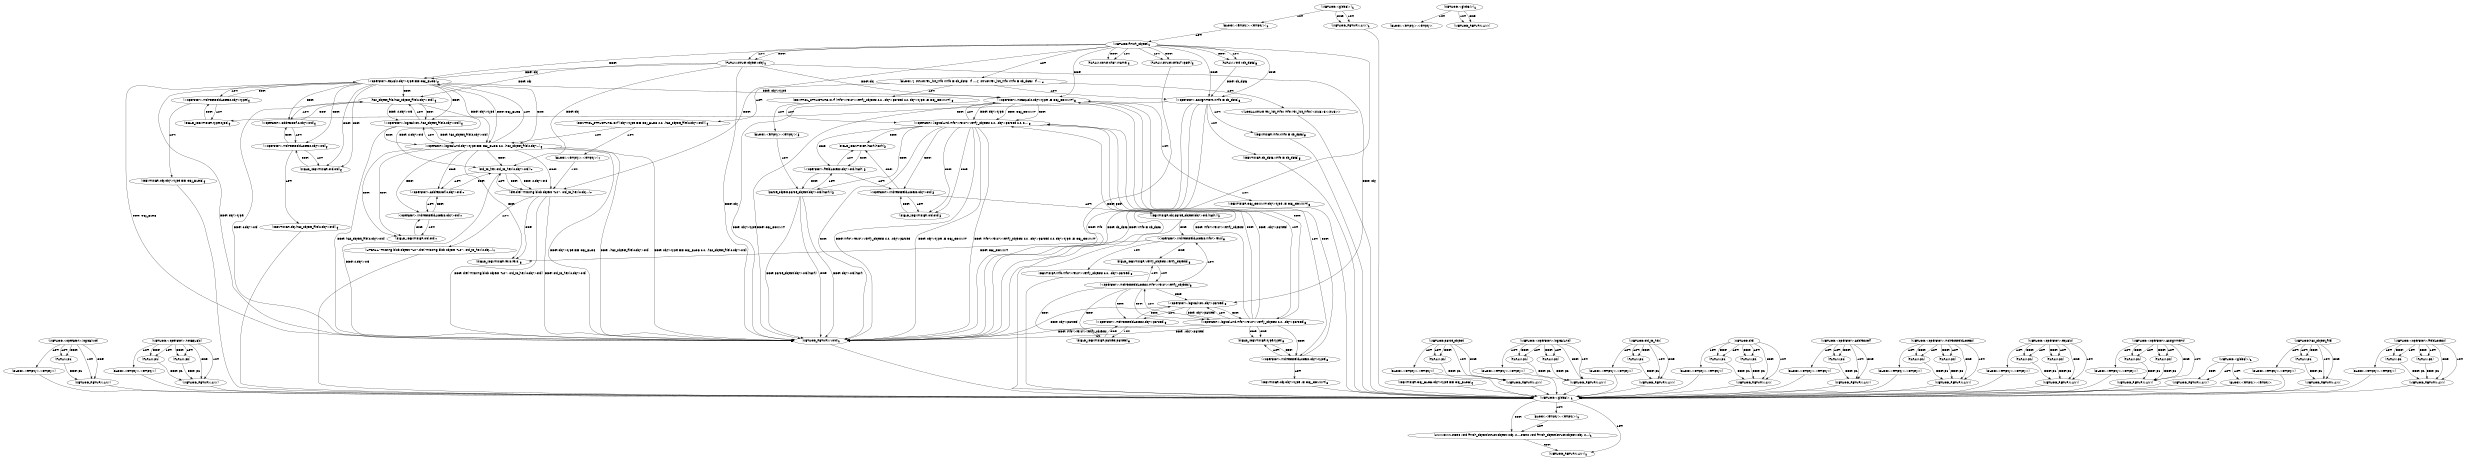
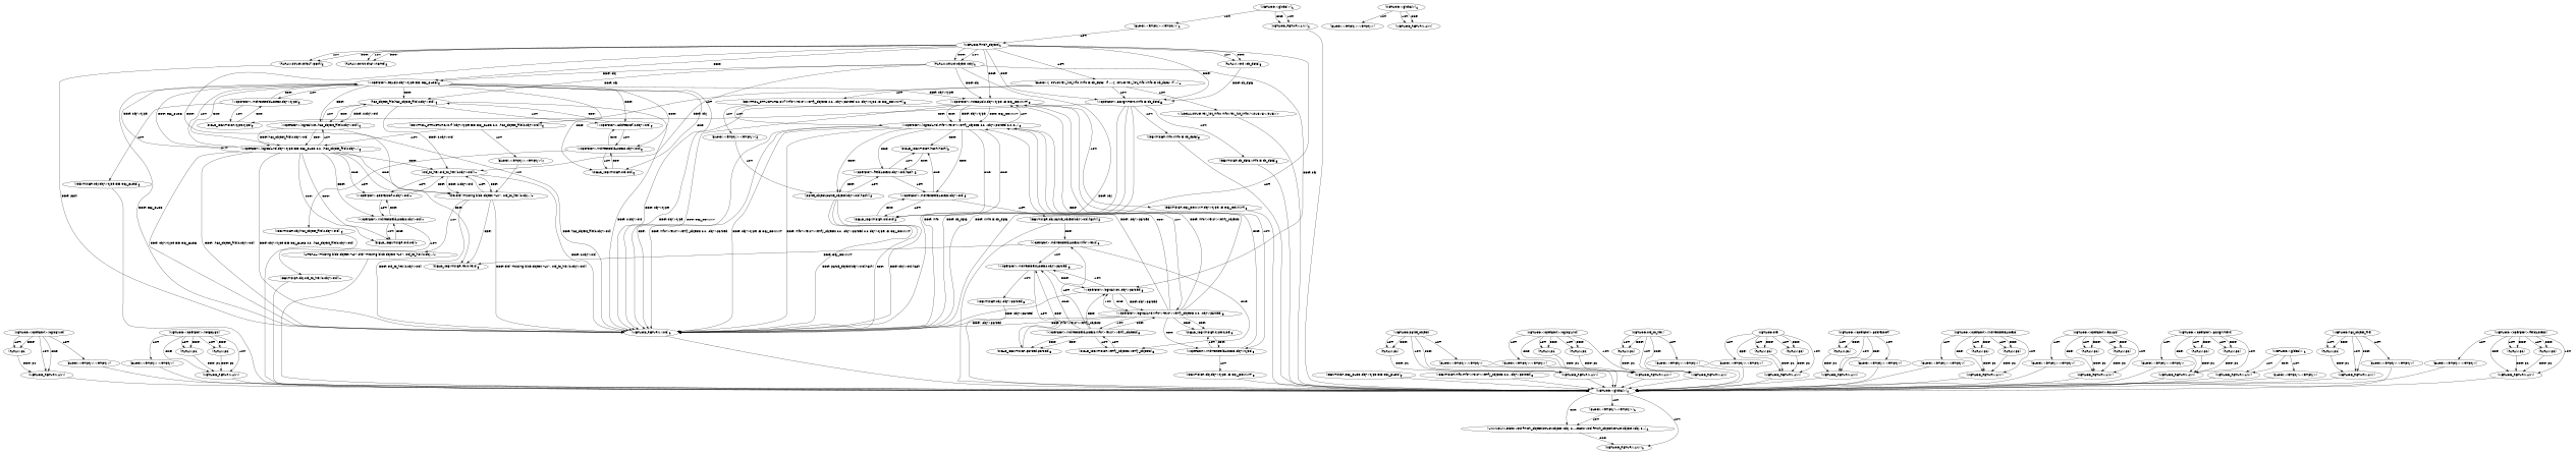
  digraph {
    fontname="DejaVu Sans"
    node [fontname="DejaVu Sans"]
    edge [fontname="DejaVu Sans"]
    n1 [label=<(METHOD,&lt;operator&gt;.logicalNot)>]
    n2 [label=<(PARAM,p1)>]
    n3 [label=<(BLOCK,&lt;empty&gt;,&lt;empty&gt;)>]
    n4 [label=<(METHOD_RETURN,ANY)>]
    n5 [label=<(METHOD,&lt;global&gt;)<SUB>1</SUB>>]
    n6 [label=<(BLOCK,&lt;empty&gt;,&lt;empty&gt;)<SUB>1</SUB>>]
    n7 [label=<(UNKNOWN,static void finish_object(struct object *obj, s...,static void finish_object(struct object *obj, s...)<SUB>1</SUB>>]
    n8 [label=<(METHOD_RETURN,ANY)<SUB>1</SUB>>]
    n9 [label=<(METHOD,&lt;operator&gt;.notEquals)>]
    n10 [label=<(PARAM,p1)>]
    n11 [label=<(PARAM,p2)>]
    n12 [label=<(BLOCK,&lt;empty&gt;,&lt;empty&gt;)>]
    n13 [label=<(METHOD_RETURN,ANY)>]
    n14 [label=<(METHOD,&lt;global&gt;)<SUB>1</SUB>>]
    n15 [label=<(BLOCK,&lt;empty&gt;,&lt;empty&gt;)<SUB>1</SUB>>]
    n16 [label=<(METHOD_RETURN,ANY)<SUB>1</SUB>>]
    n17 [label=<(METHOD,finish_object)<SUB>1</SUB>>]
    n18 [label=<(PARAM,struct object *obj)<SUB>1</SUB>>]
    n19 [label=<(PARAM,struct strbuf *path)<SUB>2</SUB>>]
    n20 [label=<(PARAM,const char *name)<SUB>2</SUB>>]
    n21 [label=<(PARAM,void *cb_data)<SUB>3</SUB>>]
    n22 [label=<(BLOCK,{  	struct rev_list_info *info = cb_data;  	if ...,{  	struct rev_list_info *info = cb_data;  	if ...)<SUB>4</SUB>>]
    n23 [label=<(&lt;operator&gt;.assignment,*info = cb_data)<SUB>5</SUB>>]
    n24 [label=<(&lt;operator&gt;.equals,obj-&gt;type == OBJ_BLOB)<SUB>6</SUB>>]
    n25 [label=<(die,die(&quot;missing blob object '%s'&quot;, oid_to_hex(&amp;obj...)<SUB>7</SUB>>]
    n26 [label=<(&lt;operator&gt;.notEquals,obj-&gt;type != OBJ_COMMIT)<SUB>8</SUB>>]
    n27 [label=<(METHOD_RETURN,void)<SUB>1</SUB>>]
    n28 [label=<(has_object_file,has_object_file(&amp;obj-&gt;oid))<SUB>6</SUB>>]
    n29 [label=<(oid_to_hex,oid_to_hex(&amp;obj-&gt;oid))<SUB>7</SUB>>]
    n30 [label=<(&lt;operator&gt;.logicalNot,!obj-&gt;parsed)<SUB>8</SUB>>]
    n31 [label="<(LOCAL,struct rev_list_info* info: rev_list_info*)<SUB>5</SUB>>"]
    n32 [label=<(CONTROL_STRUCTURE,IF,if (obj-&gt;type == OBJ_BLOB &amp;&amp; !has_object_file(&amp;obj-&gt;oid)))<SUB>6</SUB>>]
    n33 [label=<(CONTROL_STRUCTURE,IF,if (info-&gt;revs-&gt;verify_objects &amp;&amp; !obj-&gt;parsed &amp;&amp; obj-&gt;type != OBJ_COMMIT))<SUB>8</SUB>>]
    n34 [label=<(IDENTIFIER,info,*info = cb_data)<SUB>5</SUB>>]
    n35 [label=<(IDENTIFIER,cb_data,*info = cb_data)<SUB>5</SUB>>]
    n36 [label=<(FIELD_IDENTIFIER,type,type)<SUB>6</SUB>>]
    n37 [label=<(&lt;operator&gt;.logicalAnd,obj-&gt;type == OBJ_BLOB &amp;&amp; !has_object_file(&amp;obj-...)<SUB>6</SUB>>]
    n38 [label=<(&lt;operator&gt;.logicalNot,!has_object_file(&amp;obj-&gt;oid))<SUB>6</SUB>>]
    n39 [label=<(&lt;operator&gt;.indirectFieldAccess,obj-&gt;type)<SUB>6</SUB>>]
    n40 [label=<(&lt;operator&gt;.addressOf,&amp;obj-&gt;oid)<SUB>6</SUB>>]
    n41 [label=<(&lt;operator&gt;.indirectFieldAccess,obj-&gt;oid)<SUB>6</SUB>>]
    n42 [label=<(FIELD_IDENTIFIER,oid,oid)<SUB>6</SUB>>]
    n43 [label=<(FIELD_IDENTIFIER,revs,revs)<SUB>8</SUB>>]
    n44 [label=<(LITERAL,&quot;missing blob object '%s'&quot;,die(&quot;missing blob object '%s'&quot;, oid_to_hex(&amp;obj...)<SUB>7</SUB>>]
    n45 [label=<(&lt;operator&gt;.logicalAnd,info-&gt;revs-&gt;verify_objects &amp;&amp; !obj-&gt;parsed &amp;&amp; o...)<SUB>8</SUB>>]
    n46 [label=<(&lt;operator&gt;.indirectFieldAccess,obj-&gt;type)<SUB>8</SUB>>]
    n47 [label=<(IDENTIFIER,OBJ_COMMIT,obj-&gt;type != OBJ_COMMIT)<SUB>8</SUB>>]
    n48 [label=<(&lt;operator&gt;.addressOf,&amp;obj-&gt;oid)<SUB>7</SUB>>]
    n49 [label=<(&lt;operator&gt;.logicalAnd,info-&gt;revs-&gt;verify_objects &amp;&amp; !obj-&gt;parsed)<SUB>8</SUB>>]
    n50 [label=<(&lt;operator&gt;.indirectFieldAccess,obj-&gt;parsed)<SUB>8</SUB>>]
    n51 [label=<(BLOCK,&lt;empty&gt;,&lt;empty&gt;)<SUB>7</SUB>>]
    n52 [label=<(BLOCK,&lt;empty&gt;,&lt;empty&gt;)<SUB>9</SUB>>]
    n53 [label=<(&lt;operator&gt;.indirectFieldAccess,obj-&gt;oid)<SUB>7</SUB>>]
    n54 [label=<(FIELD_IDENTIFIER,oid,oid)<SUB>7</SUB>>]
+   n55 [label=<(IDENTIFIER,obj,oid_to_hex(&amp;obj-&gt;oid))<SUB>7</SUB>>]
    n56 [label=<(IDENTIFIER,obj,obj-&gt;type == OBJ_BLOB)<SUB>6</SUB>>]
    n57 [label=<(IDENTIFIER,OBJ_BLOB,obj-&gt;type == OBJ_BLOB)<SUB>6</SUB>>]
    n58 [label=<(IDENTIFIER,obj,has_object_file(&amp;obj-&gt;oid))<SUB>6</SUB>>]
    n59 [label=<(parse_object,parse_object(obj-&gt;oid.hash))<SUB>9</SUB>>]
    n60 [label=<(&lt;operator&gt;.fieldAccess,obj-&gt;oid.hash)<SUB>9</SUB>>]
    n61 [label=<(&lt;operator&gt;.indirectFieldAccess,obj-&gt;oid)<SUB>9</SUB>>]
    n62 [label=<(FIELD_IDENTIFIER,oid,oid)<SUB>9</SUB>>]
    n63 [label=<(FIELD_IDENTIFIER,hash,hash)<SUB>9</SUB>>]
    n64 [label=<(&lt;operator&gt;.indirectFieldAccess,info-&gt;revs-&gt;verify_objects)<SUB>8</SUB>>]
    n65 [label=<(FIELD_IDENTIFIER,type,type)<SUB>8</SUB>>]
    n66 [label=<(IDENTIFIER,obj,parse_object(obj-&gt;oid.hash))<SUB>9</SUB>>]
    n67 [label=<(&lt;operator&gt;.indirectFieldAccess,info-&gt;revs)<SUB>8</SUB>>]
    n68 [label=<(FIELD_IDENTIFIER,verify_objects,verify_objects)<SUB>8</SUB>>]
    n69 [label=<(FIELD_IDENTIFIER,parsed,parsed)<SUB>8</SUB>>]
    n70 [label=<(IDENTIFIER,obj,obj-&gt;type != OBJ_COMMIT)<SUB>8</SUB>>]
    n71 [label=<(IDENTIFIER,info,info-&gt;revs-&gt;verify_objects &amp;&amp; !obj-&gt;parsed)<SUB>8</SUB>>]
+   n72 [label=<(IDENTIFIER,obj,!obj-&gt;parsed)<SUB>8</SUB>>]
    n73 [label=<(METHOD,parse_object)>]
    n74 [label=<(PARAM,p1)>]
    n75 [label=<(BLOCK,&lt;empty&gt;,&lt;empty&gt;)>]
    n76 [label=<(METHOD_RETURN,ANY)>]
    n77 [label=<(METHOD,&lt;operator&gt;.logicalAnd)>]
    n78 [label=<(PARAM,p1)>]
    n79 [label=<(PARAM,p2)>]
    n80 [label=<(BLOCK,&lt;empty&gt;,&lt;empty&gt;)>]
    n81 [label=<(METHOD_RETURN,ANY)>]
    n82 [label=<(METHOD,oid_to_hex)>]
    n83 [label=<(PARAM,p1)>]
    n84 [label=<(BLOCK,&lt;empty&gt;,&lt;empty&gt;)>]
    n85 [label=<(METHOD_RETURN,ANY)>]
    n86 [label=<(METHOD,die)>]
    n87 [label=<(PARAM,p1)>]
    n88 [label=<(PARAM,p2)>]
    n89 [label=<(BLOCK,&lt;empty&gt;,&lt;empty&gt;)>]
    n90 [label=<(METHOD_RETURN,ANY)>]
    n91 [label=<(METHOD,&lt;operator&gt;.addressOf)>]
    n92 [label=<(PARAM,p1)>]
    n93 [label=<(BLOCK,&lt;empty&gt;,&lt;empty&gt;)>]
    n94 [label=<(METHOD_RETURN,ANY)>]
    n95 [label=<(METHOD,&lt;operator&gt;.indirectFieldAccess)>]
    n96 [label=<(PARAM,p1)>]
    n97 [label=<(PARAM,p2)>]
    n98 [label=<(BLOCK,&lt;empty&gt;,&lt;empty&gt;)>]
    n99 [label=<(METHOD_RETURN,ANY)>]
    n100 [label=<(METHOD,&lt;operator&gt;.equals)>]
    n101 [label=<(PARAM,p1)>]
    n102 [label=<(PARAM,p2)>]
    n103 [label=<(BLOCK,&lt;empty&gt;,&lt;empty&gt;)>]
    n104 [label=<(METHOD_RETURN,ANY)>]
    n105 [label=<(METHOD,&lt;operator&gt;.assignment)>]
    n106 [label=<(PARAM,p1)>]
    n107 [label=<(PARAM,p2)>]
    n108 [label=<(BLOCK,&lt;empty&gt;,&lt;empty&gt;)>]
    n109 [label=<(METHOD_RETURN,ANY)>]
    n110 [label=<(METHOD,&lt;global&gt;)<SUB>1</SUB>>]
    n111 [label=<(BLOCK,&lt;empty&gt;,&lt;empty&gt;)>]
    n112 [label=<(METHOD_RETURN,ANY)>]
    n113 [label=<(METHOD,has_object_file)>]
    n114 [label=<(PARAM,p1)>]
    n115 [label=<(BLOCK,&lt;empty&gt;,&lt;empty&gt;)>]
    n116 [label=<(METHOD_RETURN,ANY)>]
    n117 [label=<(METHOD,&lt;operator&gt;.fieldAccess)>]
    n118 [label=<(PARAM,p1)>]
    n119 [label=<(PARAM,p2)>]
    n120 [label=<(BLOCK,&lt;empty&gt;,&lt;empty&gt;)>]
    n121 [label=<(METHOD_RETURN,ANY)>]
    n122 [label=<(METHOD,&lt;global&gt;)<SUB>1</SUB>>]
    n123 [label=<(BLOCK,&lt;empty&gt;,&lt;empty&gt;)>]
    n124 [label=<(METHOD_RETURN,ANY)>]
    n1 -> n2 [label="AST: "]
    n1 -> n2 [label="DDG: "]
    n1 -> n3 [label="AST: "]
    n1 -> n4 [label="AST: "]
    n1 -> n4 [label="CFG: "]
    n2 -> n4 [label="DDG: p1"]
    n3 -> n5
    n4 -> n5
    n5 -> n6 [label="AST: "]
    n5 -> n7 [label="CFG: "]
    n5 -> n8 [label="AST: "]
    n6 -> n7 [label="AST: "]
    n7 -> n8 [label="CFG: "]
    n9 -> n10 [label="AST: "]
    n9 -> n10 [label="DDG: "]
    n9 -> n11 [label="AST: "]
    n9 -> n11 [label="DDG: "]
    n9 -> n12 [label="AST: "]
    n9 -> n13 [label="AST: "]
    n9 -> n13 [label="CFG: "]
    n10 -> n13 [label="DDG: p1"]
    n11 -> n13 [label="DDG: p2"]
    n12 -> n5
    n13 -> n5
    n14 -> n15 [label="AST: "]
    n14 -> n16 [label="AST: "]
    n14 -> n16 [label="CFG: "]
    n15 -> n17 [label="AST: "]
    n16 -> n5
    n17 -> n18 [label="AST: "]
    n17 -> n18 [label="DDG: "]
    n17 -> n19 [label="AST: "]
    n17 -> n19 [label="DDG: "]
    n17 -> n20 [label="AST: "]
    n17 -> n20 [label="DDG: "]
    n17 -> n21 [label="AST: "]
    n17 -> n21 [label="DDG: "]
    n17 -> n22 [label="AST: "]
    n17 -> n23 [label="CFG: "]
    n17 -> n23 [label="DDG: "]
    n17 -> n24 [label="DDG: "]
    n17 -> n25 [label="DDG: "]
    n17 -> n26 [label="DDG: "]
    n17 -> n27 [label="AST: "]
    n18 -> n24 [label="DDG: obj"]
    n18 -> n26 [label="DDG: obj"]
    n18 -> n27 [label="DDG: obj"]
    n18 -> n28 [label="DDG: obj"]
    n18 -> n29 [label="DDG: obj"]
    n18 -> n30 [label="DDG: obj"]
    n19 -> n27 [label="DDG: path"]
    n21 -> n23 [label="DDG: cb_data"]
    n22 -> n23 [label="AST: "]
    n22 -> n31 [label="AST: "]
    n22 -> n32 [label="AST: "]
    n22 -> n33 [label="AST: "]
    n23 -> n27 [label="DDG: info"]
    n23 -> n27 [label="DDG: cb_data"]
    n23 -> n27 [label="DDG: *info = cb_data"]
    n23 -> n34 [label="AST: "]
    n23 -> n35 [label="AST: "]
    n23 -> n36 [label="CFG: "]
    n24 -> n26 [label="DDG: obj-&gt;type"]
    n24 -> n27 [label="DDG: obj-&gt;type"]
    n24 -> n27 [label="DDG: OBJ_BLOB"]
    n24 -> n28 [label="CDG: "]
    n24 -> n37 [label="CFG: "]
    n24 -> n37 [label="DDG: obj-&gt;type"]
    n24 -> n37 [label="DDG: OBJ_BLOB"]
    n24 -> n38 [label="CDG: "]
    n24 -> n39 [label="AST: "]
    n24 -> n40 [label="CDG: "]
    n24 -> n41 [label="CDG: "]
    n24 -> n42 [label="CFG: "]
    n24 -> n42 [label="CDG: "]
    n25 -> n27 [label="DDG: oid_to_hex(&amp;obj-&gt;oid)"]
    n25 -> n27 [label="DDG: die(&quot;missing blob object '%s'&quot;, oid_to_hex(&amp;obj-&gt;oid))"]
    n25 -> n29 [label="AST: "]
    n25 -> n43 [label="CFG: "]
    n25 -> n44 [label="AST: "]
    n26 -> n27 [label="DDG: obj-&gt;type"]
    n26 -> n27 [label="DDG: OBJ_COMMIT"]
    n26 -> n45 [label="CFG: "]
    n26 -> n45 [label="DDG: obj-&gt;type"]
    n26 -> n45 [label="DDG: OBJ_COMMIT"]
    n26 -> n46 [label="AST: "]
    n26 -> n47 [label="AST: "]
    n27 -> n5
    n28 -> n27 [label="DDG: &amp;obj-&gt;oid"]
    n28 -> n29 [label="DDG: &amp;obj-&gt;oid"]
    n28 -> n38 [label="CFG: "]
    n28 -> n38 [label="DDG: &amp;obj-&gt;oid"]
    n28 -> n40 [label="AST: "]
    n29 -> n25 [label="CFG: "]
    n29 -> n25 [label="DDG: &amp;obj-&gt;oid"]
    n29 -> n27 [label="DDG: &amp;obj-&gt;oid"]
    n29 -> n48 [label="AST: "]
    n30 -> n27 [label="DDG: obj-&gt;parsed"]
    n30 -> n49 [label="CFG: "]
    n30 -> n49 [label="DDG: obj-&gt;parsed"]
    n30 -> n50 [label="AST: "]
    n31 -> n5
    n32 -> n37 [label="AST: "]
    n32 -> n51 [label="AST: "]
    n33 -> n45 [label="AST: "]
    n33 -> n52 [label="AST: "]
    n34 -> n5
    n35 -> n5
    n36 -> n39 [label="CFG: "]
    n37 -> n24 [label="AST: "]
    n37 -> n25 [label="CDG: "]
    n37 -> n27 [label="DDG: obj-&gt;type == OBJ_BLOB"]
    n37 -> n27 [label="DDG: !has_object_file(&amp;obj-&gt;oid)"]
    n37 -> n27 [label="DDG: obj-&gt;type == OBJ_BLOB &amp;&amp; !has_object_file(&amp;obj-&gt;oid)"]
    n37 -> n29 [label="CDG: "]
    n37 -> n38 [label="AST: "]
    n37 -> n43 [label="CFG: "]
    n37 -> n48 [label="CDG: "]
    n37 -> n53 [label="CDG: "]
    n37 -> n54 [label="CFG: "]
    n37 -> n54 [label="CDG: "]
    n38 -> n27 [label="DDG: has_object_file(&amp;obj-&gt;oid)"]
    n38 -> n28 [label="AST: "]
    n38 -> n37 [label="CFG: "]
    n38 -> n37 [label="DDG: has_object_file(&amp;obj-&gt;oid)"]
    n39 -> n24 [label="CFG: "]
    n39 -> n36 [label="AST: "]
    n39 -> n56 [label="AST: "]
    n40 -> n28 [label="CFG: "]
    n40 -> n41 [label="AST: "]
    n41 -> n40 [label="CFG: "]
    n41 -> n42 [label="AST: "]
    n41 -> n58 [label="AST: "]
    n42 -> n41 [label="CFG: "]
    n44 -> n5
    n45 -> n26 [label="AST: "]
    n45 -> n27 [label="CFG: "]
    n45 -> n27 [label="DDG: info-&gt;revs-&gt;verify_objects &amp;&amp; !obj-&gt;parsed"]
    n45 -> n27 [label="DDG: obj-&gt;type != OBJ_COMMIT"]
    n45 -> n27 [label="DDG: info-&gt;revs-&gt;verify_objects &amp;&amp; !obj-&gt;parsed &amp;&amp; obj-&gt;type != OBJ_COMMIT"]
    n45 -> n49 [label="AST: "]
    n45 -> n59 [label="CDG: "]
    n45 -> n60 [label="CDG: "]
    n45 -> n61 [label="CDG: "]
    n45 -> n62 [label="CFG: "]
    n45 -> n62 [label="CDG: "]
    n45 -> n63 [label="CDG: "]
    n46 -> n26 [label="CFG: "]
    n46 -> n65 [label="AST: "]
    n46 -> n70 [label="AST: "]
    n47 -> n5
    n48 -> n29 [label="CFG: "]
    n48 -> n53 [label="AST: "]
    n49 -> n26 [label="CDG: "]
    n49 -> n27 [label="DDG: info-&gt;revs-&gt;verify_objects"]
    n49 -> n27 [label="DDG: !obj-&gt;parsed"]
    n49 -> n30 [label="AST: "]
    n49 -> n45 [label="CFG: "]
    n49 -> n45 [label="DDG: info-&gt;revs-&gt;verify_objects"]
    n49 -> n45 [label="DDG: !obj-&gt;parsed"]
    n49 -> n46 [label="CDG: "]
    n49 -> n64 [label="AST: "]
    n49 -> n65 [label="CFG: "]
    n49 -> n65 [label="CDG: "]
    n50 -> n30 [label="DDG: "]
    n50 -> n69 [label="AST: "]
+   n50 -> n72 [label="AST: "]
    n51 -> n25 [label="AST: "]
    n52 -> n59 [label="AST: "]
    n53 -> n48 [label="CFG: "]
    n53 -> n54 [label="AST: "]
+   n53 -> n55 [label="AST: "]
    n54 -> n53 [label="CFG: "]
+   n55 -> n5
    n56 -> n5
    n57 -> n5
    n58 -> n5
    n59 -> n27 [label="CFG: "]
    n59 -> n27 [label="DDG: obj-&gt;oid.hash"]
    n59 -> n27 [label="DDG: parse_object(obj-&gt;oid.hash)"]
    n59 -> n60 [label="AST: "]
    n60 -> n59 [label="CFG: "]
    n60 -> n61 [label="AST: "]
    n60 -> n63 [label="AST: "]
    n61 -> n62 [label="AST: "]
    n61 -> n63 [label="CFG: "]
    n61 -> n66 [label="AST: "]
    n62 -> n61 [label="CFG: "]
    n63 -> n60 [label="CFG: "]
    n64 -> n30 [label="CDG: "]
    n64 -> n49 [label="CFG: "]
    n64 -> n50 [label="CDG: "]
    n64 -> n67 [label="AST: "]
    n64 -> n68 [label="AST: "]
    n64 -> n69 [label="CFG: "]
    n64 -> n69 [label="CDG: "]
    n65 -> n46 [label="CFG: "]
    n66 -> n5
    n66 -> n67 [label="CFG: "]
    n67 -> n43 [label="DDG: OBJ_COMMIT"]
    n67 -> n68 [label="CFG: "]
-   n67 -> n71 [label="AST: "]
+   n67 -> n50 [label="AST: "]
    n68 -> n64 [label="AST: "]
    n69 -> n50 [label="CFG: "]
    n70 -> n5
    n71 -> n5
+   n72 -> n5
    n73 -> n74 [label="AST: "]
    n73 -> n74 [label="DDG: "]
    n73 -> n75 [label="AST: "]
    n73 -> n76 [label="AST: "]
    n73 -> n76 [label="CFG: "]
    n74 -> n76 [label="DDG: p1"]
    n75 -> n5
    n76 -> n5
    n77 -> n78 [label="AST: "]
    n77 -> n78 [label="DDG: "]
    n77 -> n79 [label="AST: "]
    n77 -> n79 [label="DDG: "]
    n77 -> n80 [label="AST: "]
    n77 -> n81 [label="AST: "]
    n77 -> n81 [label="CFG: "]
    n78 -> n81 [label="DDG: p1"]
    n79 -> n81 [label="DDG: p2"]
    n80 -> n5
    n81 -> n5
    n82 -> n83 [label="AST: "]
    n82 -> n83 [label="DDG: "]
    n82 -> n84 [label="AST: "]
    n82 -> n85 [label="AST: "]
    n82 -> n85 [label="CFG: "]
    n83 -> n85 [label="DDG: p1"]
    n84 -> n5
    n85 -> n5
    n86 -> n87 [label="AST: "]
    n86 -> n87 [label="DDG: "]
    n86 -> n88 [label="AST: "]
    n86 -> n88 [label="DDG: "]
    n86 -> n89 [label="AST: "]
    n86 -> n90 [label="AST: "]
    n86 -> n90 [label="CFG: "]
    n87 -> n90 [label="DDG: p1"]
    n88 -> n90 [label="DDG: p2"]
    n89 -> n5
    n90 -> n5
    n91 -> n92 [label="AST: "]
    n91 -> n92 [label="DDG: "]
    n91 -> n93 [label="AST: "]
    n91 -> n94 [label="AST: "]
    n91 -> n94 [label="CFG: "]
    n92 -> n94 [label="DDG: p1"]
    n93 -> n5
    n94 -> n5
    n95 -> n96 [label="AST: "]
    n95 -> n96 [label="DDG: "]
    n95 -> n97 [label="AST: "]
    n95 -> n97 [label="DDG: "]
    n95 -> n98 [label="AST: "]
    n95 -> n99 [label="AST: "]
    n95 -> n99 [label="CFG: "]
    n96 -> n99 [label="DDG: p1"]
    n97 -> n99 [label="DDG: p2"]
    n98 -> n5
    n99 -> n5
    n100 -> n101 [label="AST: "]
    n100 -> n101 [label="DDG: "]
    n100 -> n102 [label="AST: "]
    n100 -> n102 [label="DDG: "]
    n100 -> n103 [label="AST: "]
    n100 -> n104 [label="AST: "]
    n100 -> n104 [label="CFG: "]
    n101 -> n104 [label="DDG: p1"]
    n102 -> n104 [label="DDG: p2"]
    n103 -> n5
    n104 -> n5
    n105 -> n106 [label="AST: "]
    n105 -> n106 [label="DDG: "]
    n105 -> n107 [label="AST: "]
    n105 -> n107 [label="DDG: "]
    n105 -> n108 [label="AST: "]
    n105 -> n109 [label="AST: "]
    n105 -> n109 [label="CFG: "]
    n106 -> n109 [label="DDG: p1"]
    n107 -> n109 [label="DDG: p2"]
    n108 -> n5
    n109 -> n5
    n110 -> n111 [label="AST: "]
    n110 -> n112 [label="AST: "]
    n110 -> n112 [label="CFG: "]
    n111 -> n5
    n112 -> n5
    n113 -> n114 [label="AST: "]
    n113 -> n114 [label="DDG: "]
    n113 -> n115 [label="AST: "]
    n113 -> n116 [label="AST: "]
    n113 -> n116 [label="CFG: "]
    n114 -> n116 [label="DDG: p1"]
    n115 -> n5
    n116 -> n5
    n117 -> n118 [label="AST: "]
    n117 -> n118 [label="DDG: "]
    n117 -> n119 [label="AST: "]
    n117 -> n119 [label="DDG: "]
    n117 -> n120 [label="AST: "]
    n117 -> n121 [label="AST: "]
    n117 -> n121 [label="CFG: "]
    n118 -> n121 [label="DDG: p1"]
    n119 -> n121 [label="DDG: p2"]
    n120 -> n5
    n121 -> n5
    n122 -> n123 [label="AST: "]
    n122 -> n124 [label="AST: "]
    n122 -> n124 [label="CFG: "]
  }
